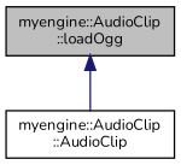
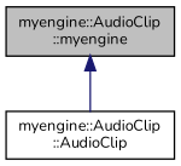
  digraph {
    rankdir=TB
    fontname=Nunito
    node [color=black fontname=Nunito fontsize=10 shape=record style=filled]
-   n1 [fillcolor=grey75 fontcolor=black height=0.2 label="myengine::AudioClip\l::loadOgg" width=0.4]
+   n1 [fillcolor=grey75 fontcolor=black height=0.2 label="myengine::AudioClip\l::myengine" width=0.4]
    n2 [fillcolor=white height=0.2 label="myengine::AudioClip\l::AudioClip" width=0.4]
    n1 -> n2 [color=midnightblue dir=back fontname=Nunito fontsize=10 labelfontname=Helvetica labelfontsize=10 style=solid]
  }
